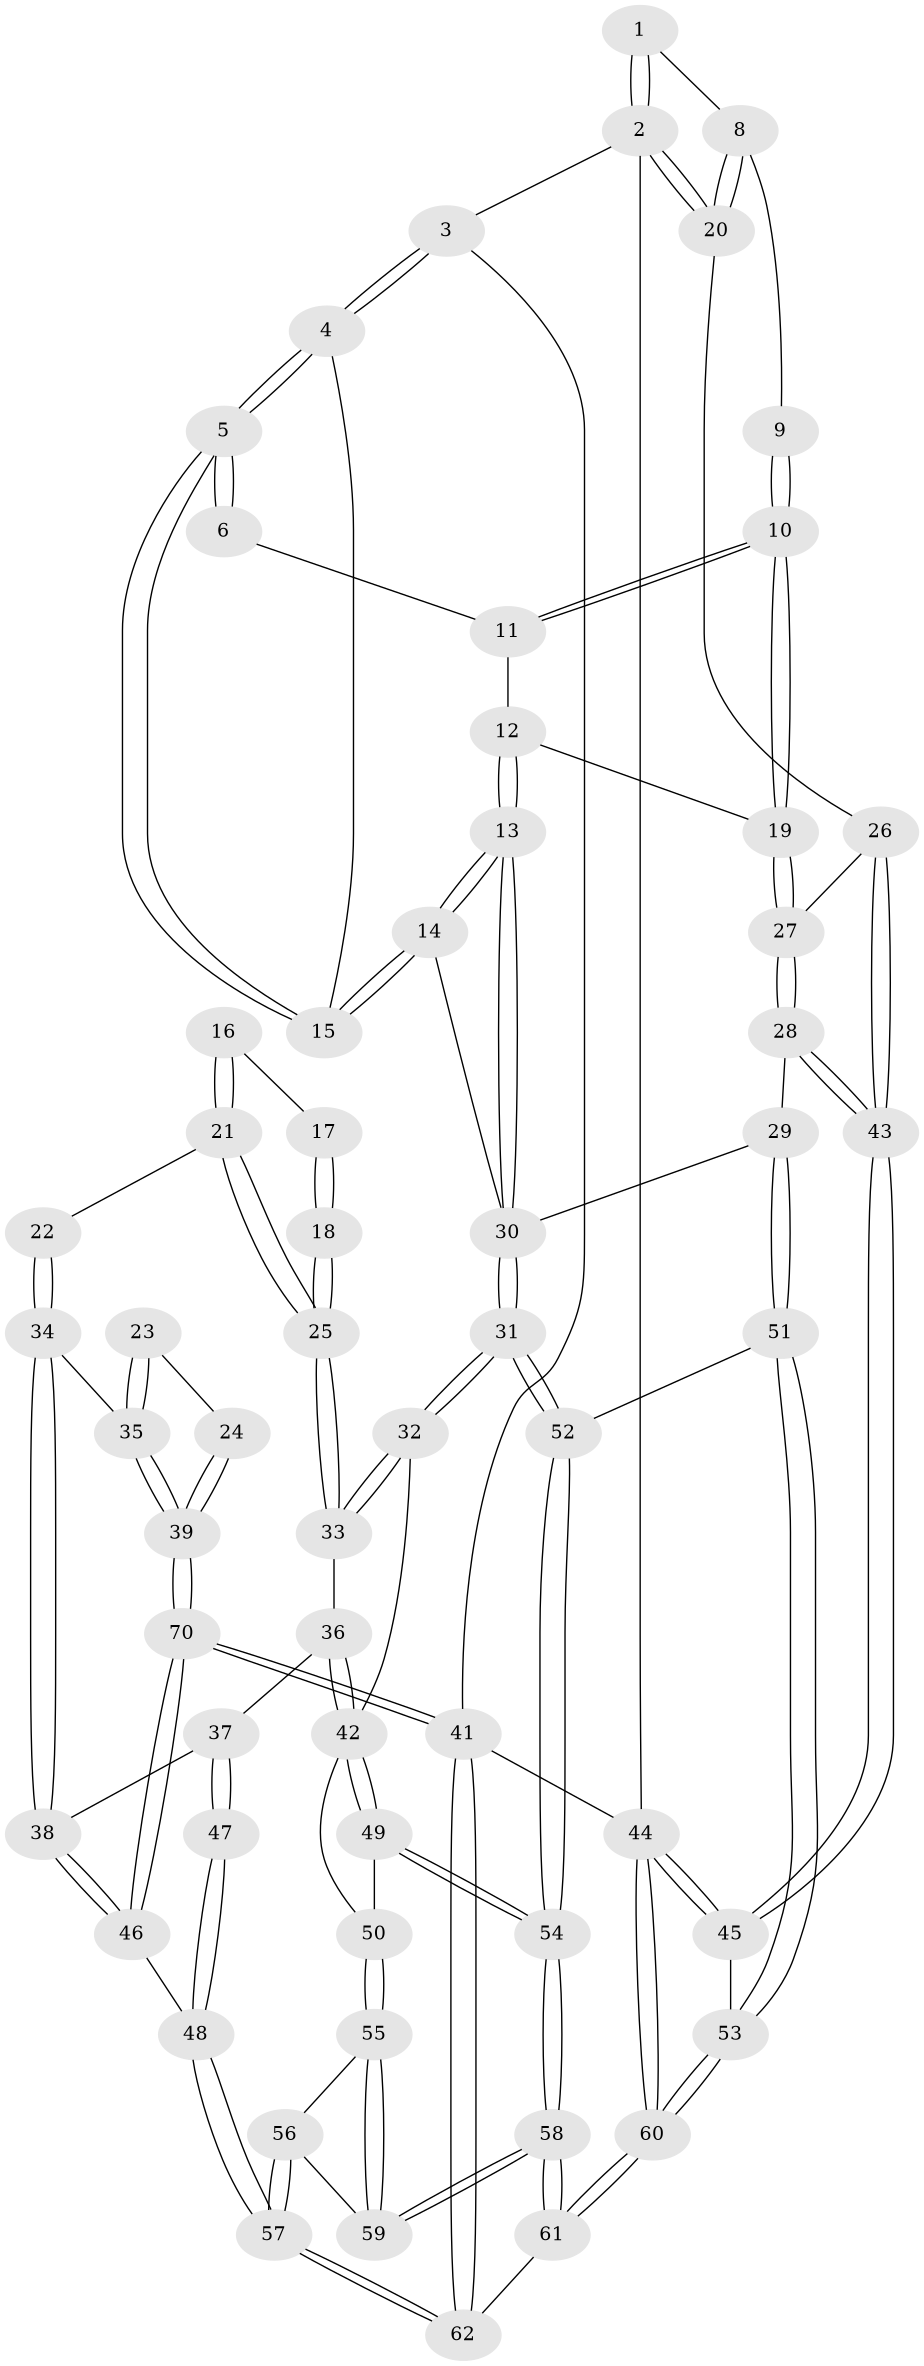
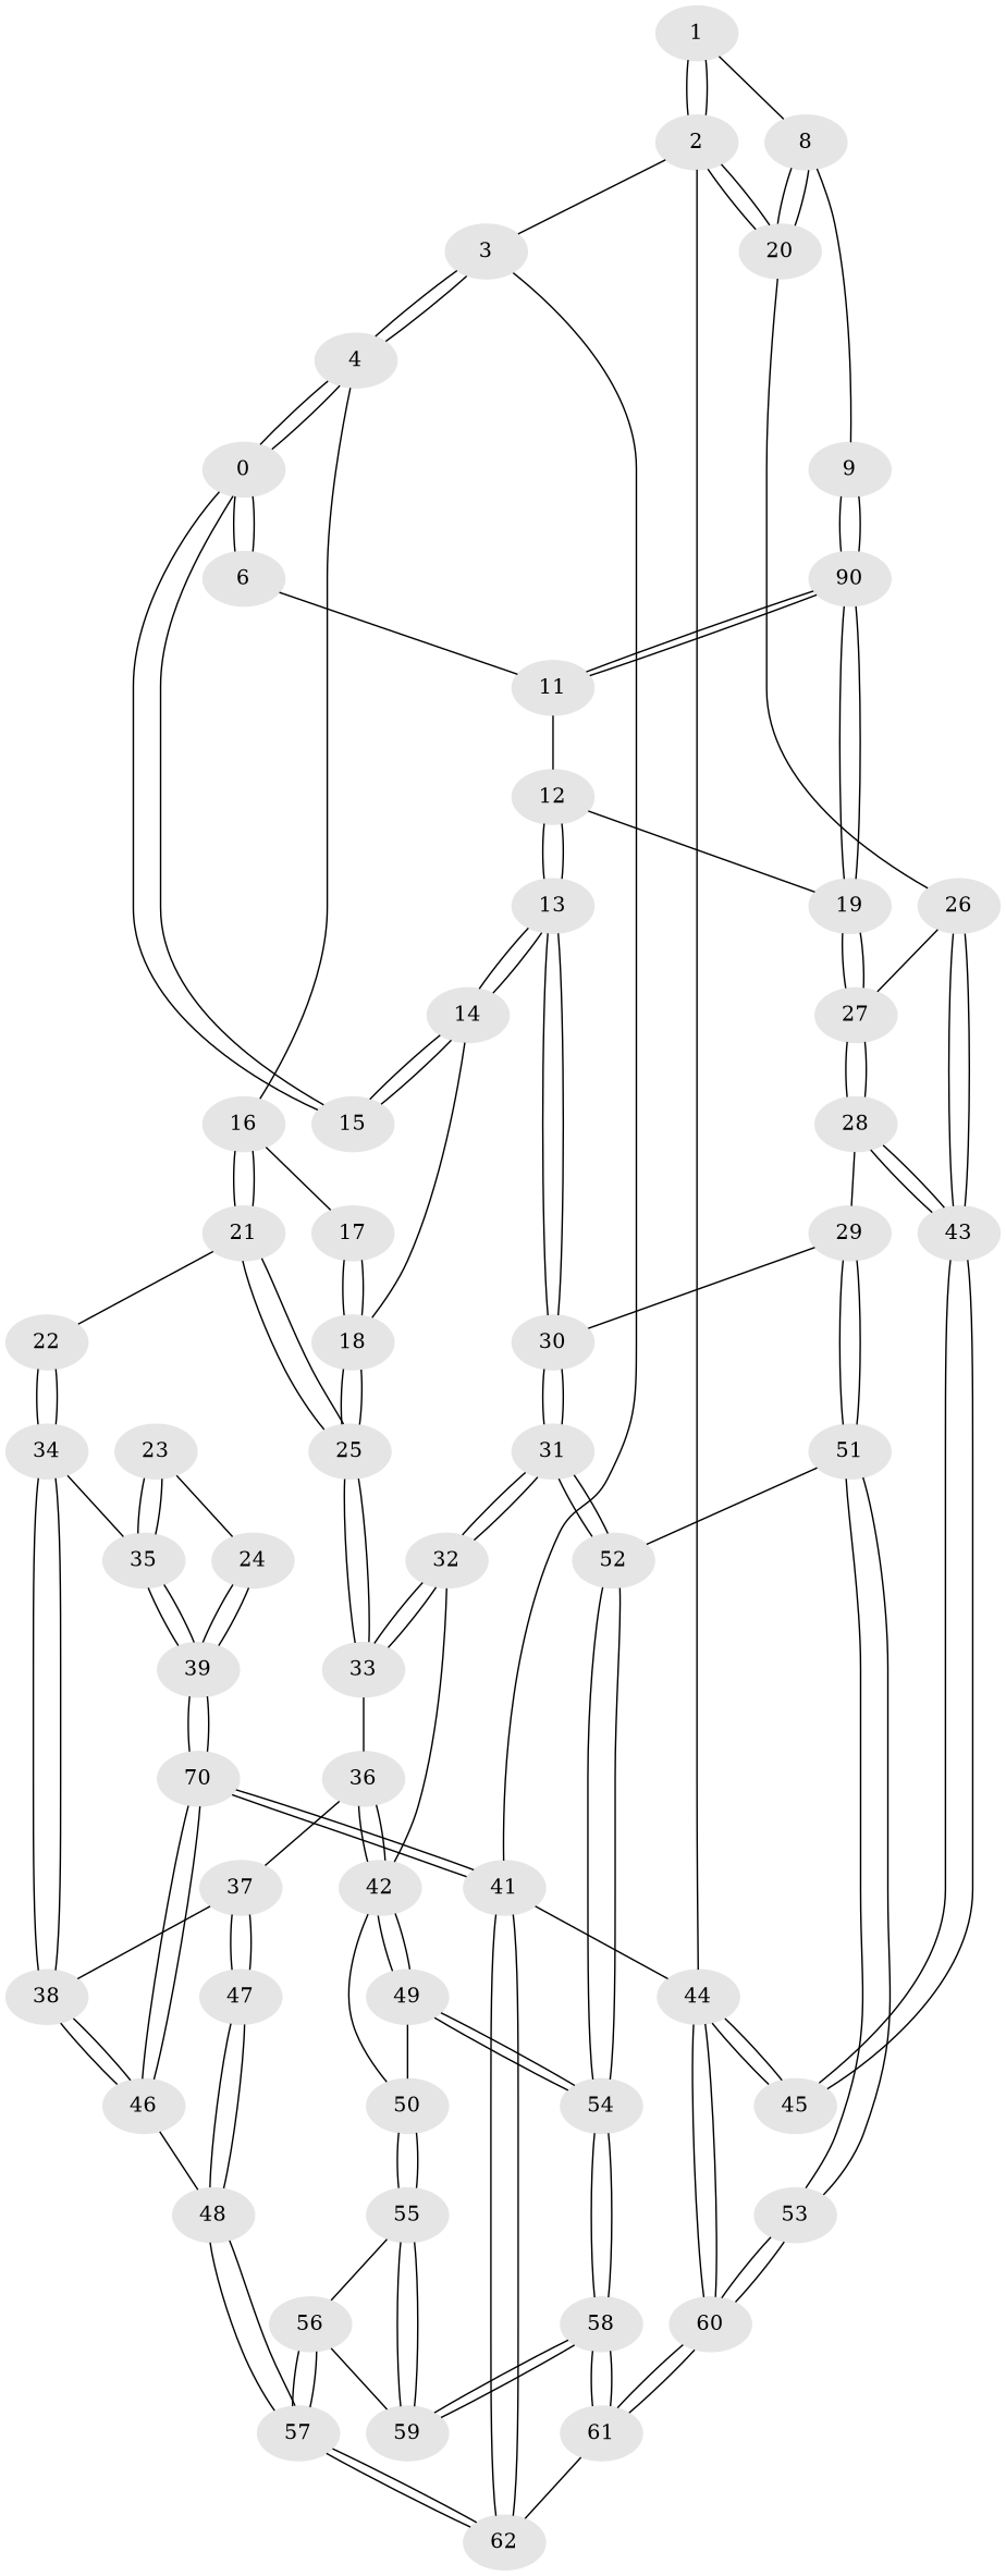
  graph {
    node [color=gray90 style=filled]
    1
    2
    8
    3
    20
    44
    9
    4
    41
    26
    45
    60
-   5
+   5 [label=0]
    16
    24
    39
    62
    6
    15
    17
    21
    11
    12
-   10
+   10 [label=90]
    19
    27
    13
    14
    30
    18
    31
    25
    22
    33
    28
    43
    34
    23
    35
    38
    n41 [label=70]
    36
    29
    51
    52
    53
    32
    42
    54
    49
    50
    37
    46
    47
    48
    61
    57
    55
    58
    56
    59
    1 -- 2
    1 -- 2
    1 -- 8
    2 -- 3
    2 -- 20
    2 -- 20
    2 -- 44
    8 -- 20
    8 -- 20
    8 -- 9
    3 -- 4
    3 -- 4
    3 -- 41
    20 -- 26
    44 -- 45
    44 -- 45
    44 -- 60
    44 -- 60
    9 -- 10
    9 -- 10
    4 -- 5
    4 -- 5
-   4 -- 15
+   4 -- 16
    41 -- 44
    41 -- 62
    41 -- 62
    26 -- 27
    26 -- 43
    26 -- 43
-   45 -- 53
    60 -- 61
    60 -- 61
    5 -- 6
    5 -- 6
    5 -- 15
    5 -- 15
    16 -- 17
    16 -- 21
    16 -- 21
    24 -- 39
    24 -- 39
    39 -- n41
    39 -- n41
    6 -- 11
    17 -- 18
    17 -- 18
    21 -- 25
    21 -- 25
    21 -- 22
    11 -- 12
    12 -- 19
    12 -- 13
    12 -- 13
    10 -- 11
    10 -- 11
    10 -- 19
    10 -- 19
    19 -- 27
    19 -- 27
    27 -- 28
    27 -- 28
    13 -- 14
    13 -- 14
    13 -- 30
    13 -- 30
    14 -- 15
    14 -- 15
-   14 -- 30
+   14 -- 18
    30 -- 31
    30 -- 31
    18 -- 25
    18 -- 25
    31 -- 52
    31 -- 52
    31 -- 32
    31 -- 32
    25 -- 33
    25 -- 33
    22 -- 34
    22 -- 34
    33 -- 36
    28 -- 43
    28 -- 43
    28 -- 29
    43 -- 45
    43 -- 45
    34 -- 35
    34 -- 38
    34 -- 38
    23 -- 24
    23 -- 35
    23 -- 35
    35 -- 39
    35 -- 39
    38 -- 46
    38 -- 46
    n41 -- 41
    n41 -- 41
    n41 -- 46
    n41 -- 46
    36 -- 42
    36 -- 42
    36 -- 37
    29 -- 30
    29 -- 51
    29 -- 51
    51 -- 52
    51 -- 53
    51 -- 53
    52 -- 54
    52 -- 54
    53 -- 60
    53 -- 60
    32 -- 33
    32 -- 33
    32 -- 42
    42 -- 49
    42 -- 49
    42 -- 50
    54 -- 58
    54 -- 58
    49 -- 54
    49 -- 54
    49 -- 50
    50 -- 55
    50 -- 55
    37 -- 38
    37 -- 47
    37 -- 47
    46 -- 48
    47 -- 48
    47 -- 48
    48 -- 57
    48 -- 57
    61 -- 62
    57 -- 62
    57 -- 62
    55 -- 56
    55 -- 59
    55 -- 59
    58 -- 61
    58 -- 61
    58 -- 59
    58 -- 59
    56 -- 57
    56 -- 57
    56 -- 59
  }
